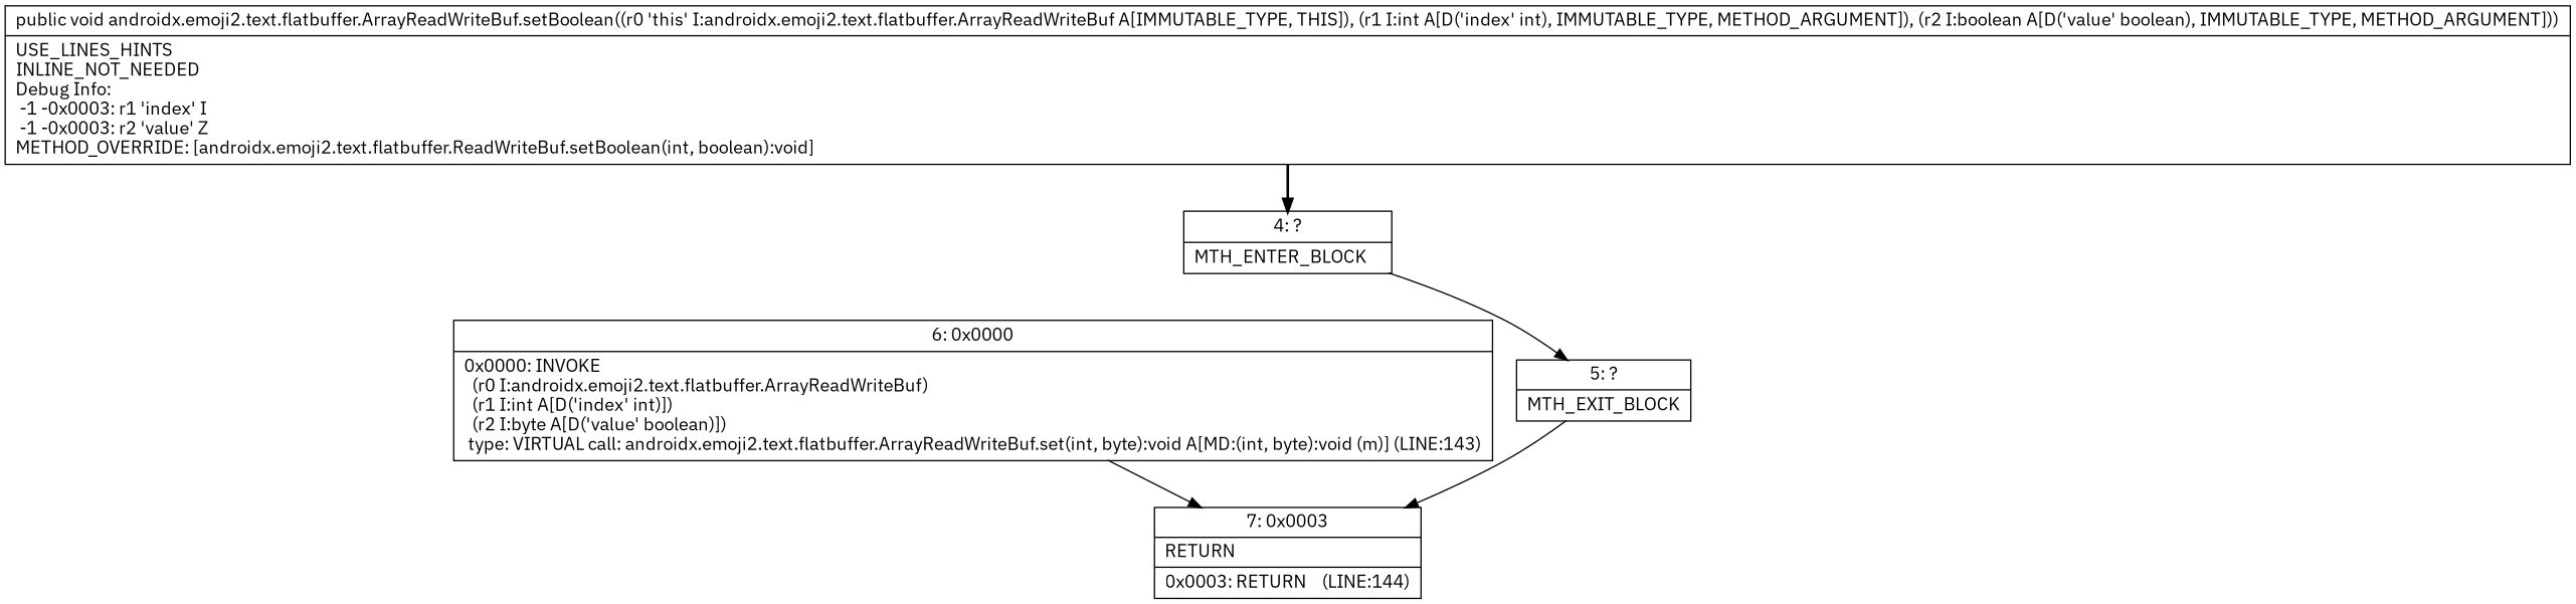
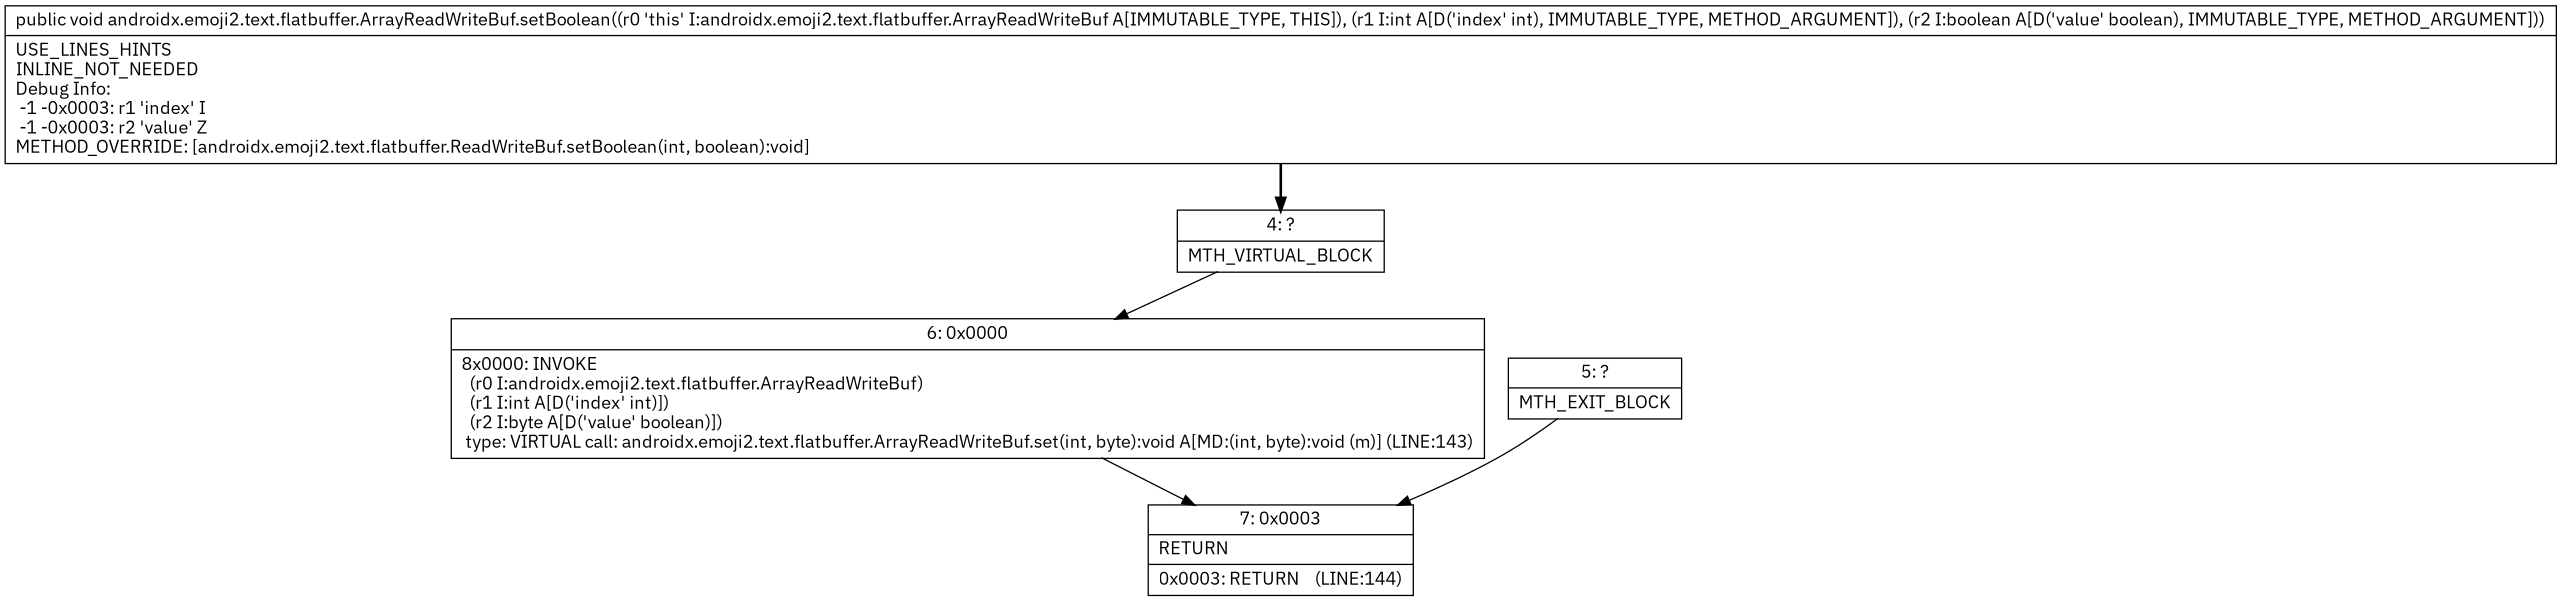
  digraph {
    fontname="IBM Plex Sans"
    node [fontname="IBM Plex Sans" shape=record]
    edge [fontname="IBM Plex Sans" style=solid]
-   n1 [label="{4\:\ ?|MTH_ENTER_BLOCK\l}"]
-   n2 [label="{6\:\ 0x0000|0x0000: INVOKE  \l  (r0 I:androidx.emoji2.text.flatbuffer.ArrayReadWriteBuf)\l  (r1 I:int A[D('index' int)])\l  (r2 I:byte A[D('value' boolean)])\l type: VIRTUAL call: androidx.emoji2.text.flatbuffer.ArrayReadWriteBuf.set(int, byte):void A[MD:(int, byte):void (m)] (LINE:143)\l}"]
+   n1 [label="{4\:\ ?|MTH_VIRTUAL_BLOCK\l}"]
+   n2 [label="{6\:\ 0x0000|8x0000: INVOKE  \l  (r0 I:androidx.emoji2.text.flatbuffer.ArrayReadWriteBuf)\l  (r1 I:int A[D('index' int)])\l  (r2 I:byte A[D('value' boolean)])\l type: VIRTUAL call: androidx.emoji2.text.flatbuffer.ArrayReadWriteBuf.set(int, byte):void A[MD:(int, byte):void (m)] (LINE:143)\l}"]
    n3 [label="{7\:\ 0x0003|RETURN\l|0x0003: RETURN    (LINE:144)\l}"]
    n4 [label="{5\:\ ?|MTH_EXIT_BLOCK\l}"]
    n5 [label="{public void androidx.emoji2.text.flatbuffer.ArrayReadWriteBuf.setBoolean((r0 'this' I:androidx.emoji2.text.flatbuffer.ArrayReadWriteBuf A[IMMUTABLE_TYPE, THIS]), (r1 I:int A[D('index' int), IMMUTABLE_TYPE, METHOD_ARGUMENT]), (r2 I:boolean A[D('value' boolean), IMMUTABLE_TYPE, METHOD_ARGUMENT]))  | USE_LINES_HINTS\lINLINE_NOT_NEEDED\lDebug Info:\l  \-1 \-0x0003: r1 'index' I\l  \-1 \-0x0003: r2 'value' Z\lMETHOD_OVERRIDE: [androidx.emoji2.text.flatbuffer.ReadWriteBuf.setBoolean(int, boolean):void]\l}"]
-   n1 -> n4
+   n1 -> n2
    n2 -> n3
    n4 -> n3
    n5 -> n1 [style=bold]
  }
